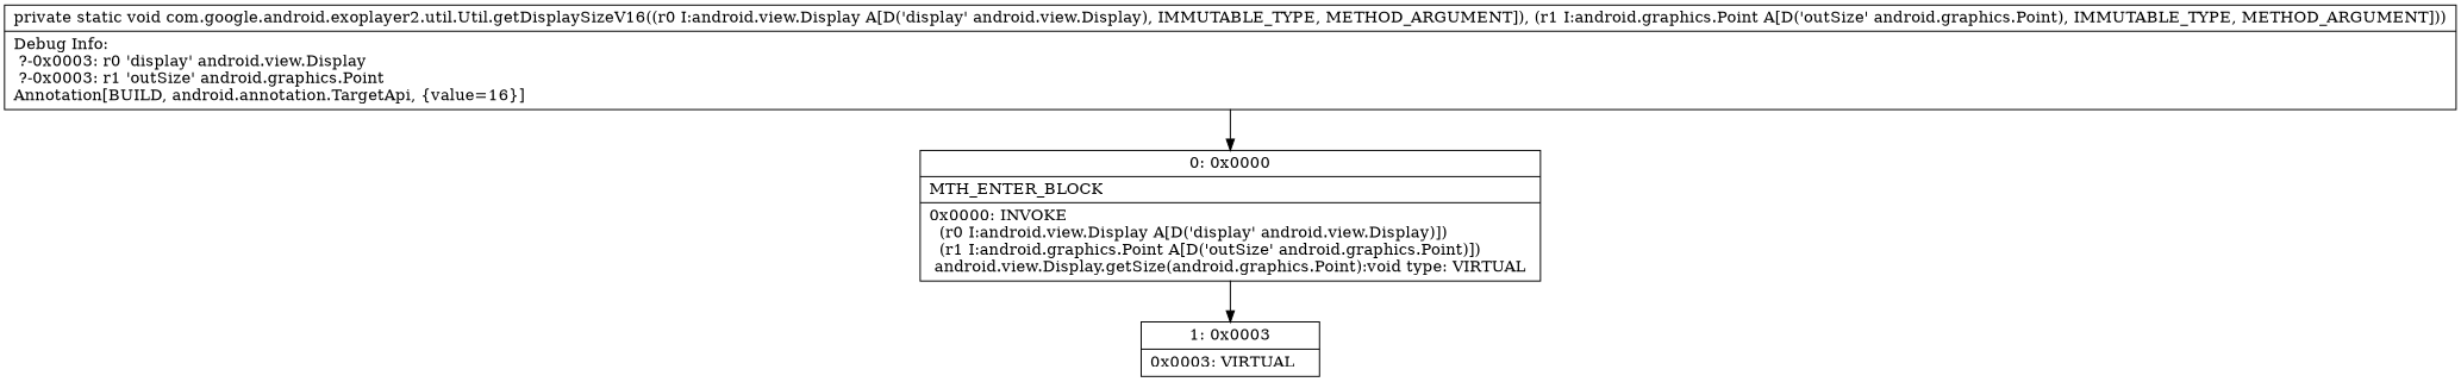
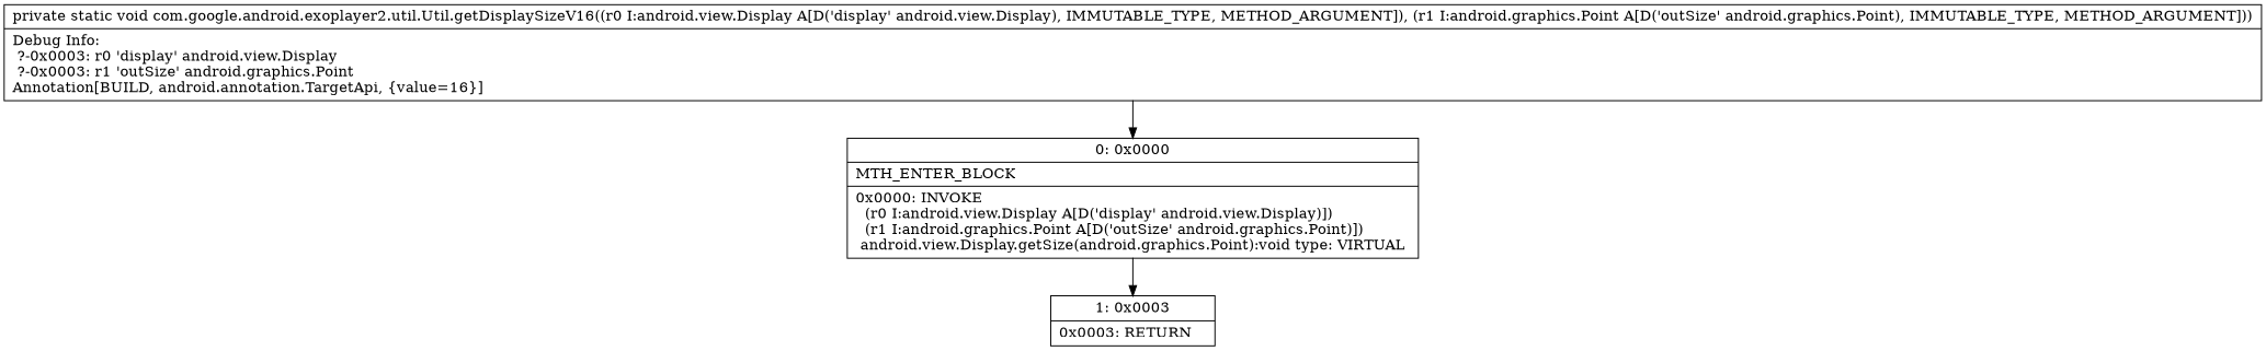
  digraph {
    node [shape=record]
    n1 [label="{0\:\ 0x0000|MTH_ENTER_BLOCK\l|0x0000: INVOKE  \l  (r0 I:android.view.Display A[D('display' android.view.Display)])\l  (r1 I:android.graphics.Point A[D('outSize' android.graphics.Point)])\l android.view.Display.getSize(android.graphics.Point):void type: VIRTUAL \l}"]
-   n2 [label="{1\:\ 0x0003|0x0003: VIRTUAL   \l}"]
+   n2 [label="{1\:\ 0x0003|0x0003: RETURN   \l}"]
    n3 [label="{private static void com.google.android.exoplayer2.util.Util.getDisplaySizeV16((r0 I:android.view.Display A[D('display' android.view.Display), IMMUTABLE_TYPE, METHOD_ARGUMENT]), (r1 I:android.graphics.Point A[D('outSize' android.graphics.Point), IMMUTABLE_TYPE, METHOD_ARGUMENT]))  | Debug Info:\l  ?\-0x0003: r0 'display' android.view.Display\l  ?\-0x0003: r1 'outSize' android.graphics.Point\lAnnotation[BUILD, android.annotation.TargetApi, \{value=16\}]\l}"]
    n1 -> n2
    n3 -> n1
  }
